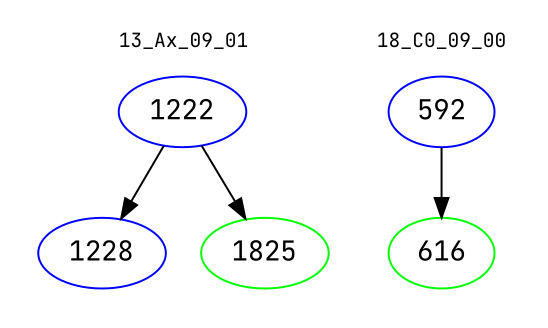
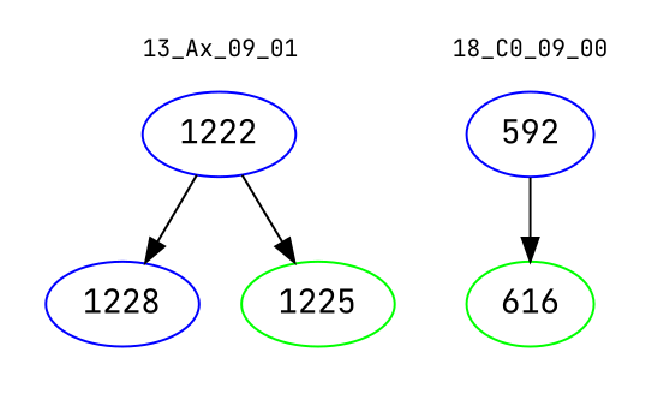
  digraph {
    fontname="JetBrains Mono"
    node [color=blue fontname="JetBrains Mono"]
    edge [color=black fontname="JetBrains Mono"]
    n1 [label=1222]
    n2 [label=1228]
-   n3 [color=green label=1825]
+   n3 [color=green label=1225]
    n4 [label=592]
    n5 [color=green label=616]
    subgraph cluster_1 {
      color=white
      fontsize=10
      label="13_Ax_09_01"
      n1
      n2
      n3
    }
    subgraph cluster_2 {
      color=white
      fontsize=10
      label="18_C0_09_00"
      n4
      n5
    }
    n1 -> n2
    n1 -> n3
    n4 -> n5
  }
